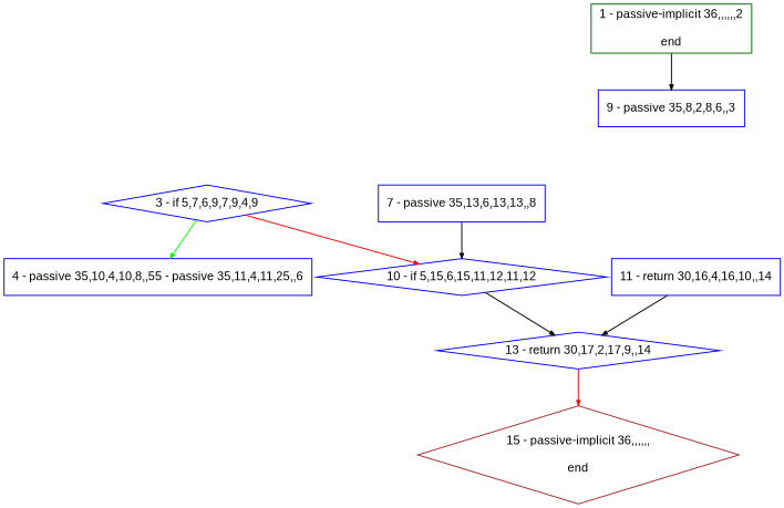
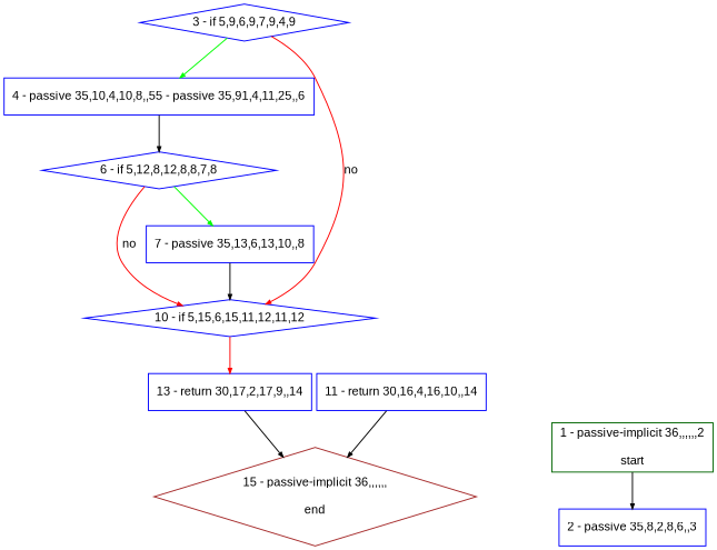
  digraph {
    bgcolor=white
    compound=true
    fillcolor="#FFFFCC"
    fontname=Arial
    fontsize=12
    pack=true
    packmode=clust
    style="rounded,filled"
    node [color="#0000ff" compound=true fillcolor="#ffffff" fixedsize=false fontname=Arial fontsize=12 node_initialized=no shape=box style=filled]
    edge [arrowhead=normal arrowsize=0.5 arrowtail=none color="#000000" compound=true dir=forward fontcolor=black fontname=Arial fontsize=12]
-   n1 [label="9 - passive 35,8,2,8,6,,3"]
-   n2 [label="3 - if 5,7,6,9,7,9,4,9" shape=diamond]
-   n3 [label="4 - passive 35,10,4,10,8,,55 - passive 35,11,4,11,25,,6"]
+   n1 [label="2 - passive 35,8,2,8,6,,3"]
+   n2 [label="3 - if 5,9,6,9,7,9,4,9" shape=diamond]
+   n3 [label="4 - passive 35,10,4,10,8,,55 - passive 35,91,4,11,25,,6"]
    n4 [label="10 - if 5,15,6,15,11,12,11,12" shape=diamond]
-   n5 [color="#006400" label="1 - passive-implicit 36,,,,,,2\n\nend"]
-   n7 [label="13 - return 30,17,2,17,9,,14" shape=diamond]
-   n8 [label="7 - passive 35,13,6,13,13,,8"]
+   n5 [color="#006400" label="1 - passive-implicit 36,,,,,,2\n\nstart"]
+   n6 [label="6 - if 5,12,8,12,8,8,7,8" shape=diamond]
+   n7 [label="13 - return 30,17,2,17,9,,14"]
+   n8 [label="7 - passive 35,13,6,13,10,,8"]
    n9 [label="11 - return 30,16,4,16,10,,14"]
    n10 [color="#a52a2a" label="15 - passive-implicit 36,,,,,,\n\nend" shape=diamond]
    n2 -> n3 [color="#00ff00" label=yes]
    n2 -> n4 [color="#ff0000" label=no]
-   n4 -> n7 [label=no]
+   n3 -> n6
+   n4 -> n7 [color="#ff0000" label=no]
    n5 -> n1
-   n7 -> n10 [color="#ff0000"]
+   n6 -> n4 [color="#ff0000" label=no]
+   n6 -> n8 [color="#00ff00" label=yes]
+   n7 -> n10
    n8 -> n4
-   n9 -> n7
+   n9 -> n10
  }
